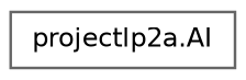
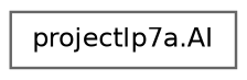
  digraph {
    rankdir=LR
-   n1 [color=gray40 fillcolor=white fontname=Helvetica fontsize=10 height=0.2 label="projectlp2a.AI" shape=record style=filled width=0.4]
+   n1 [color=gray40 fillcolor=white fontname=Helvetica fontsize=10 height=0.2 label="projectlp7a.AI" shape=record style=filled width=0.4]
  }
